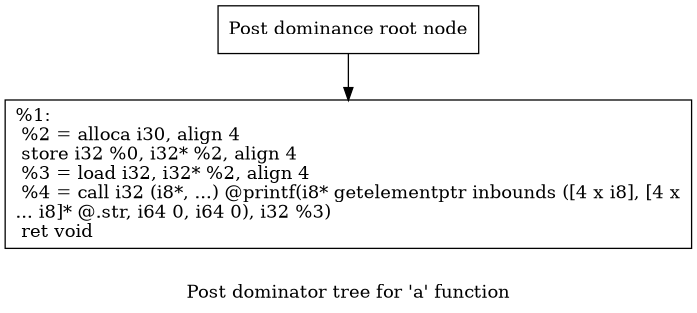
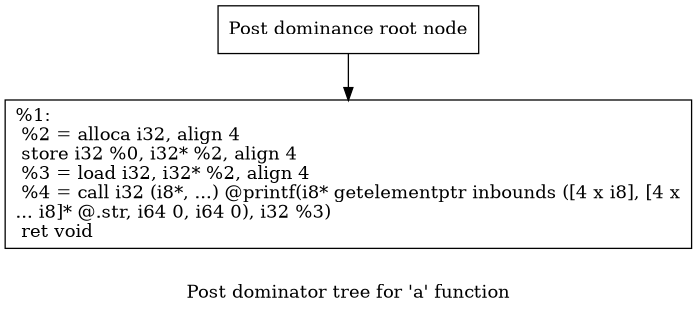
  digraph {
    label="Post dominator tree for 'a' function"
    node [shape=record]
    n1 [label="{Post dominance root node}"]
-   n2 [label="{%1:\l  %2 = alloca i30, align 4\l  store i32 %0, i32* %2, align 4\l  %3 = load i32, i32* %2, align 4\l  %4 = call i32 (i8*, ...) @printf(i8* getelementptr inbounds ([4 x i8], [4 x\l... i8]* @.str, i64 0, i64 0), i32 %3)\l  ret void\l}"]
+   n2 [label="{%1:\l  %2 = alloca i32, align 4\l  store i32 %0, i32* %2, align 4\l  %3 = load i32, i32* %2, align 4\l  %4 = call i32 (i8*, ...) @printf(i8* getelementptr inbounds ([4 x i8], [4 x\l... i8]* @.str, i64 0, i64 0), i32 %3)\l  ret void\l}"]
    n1 -> n2
  }
